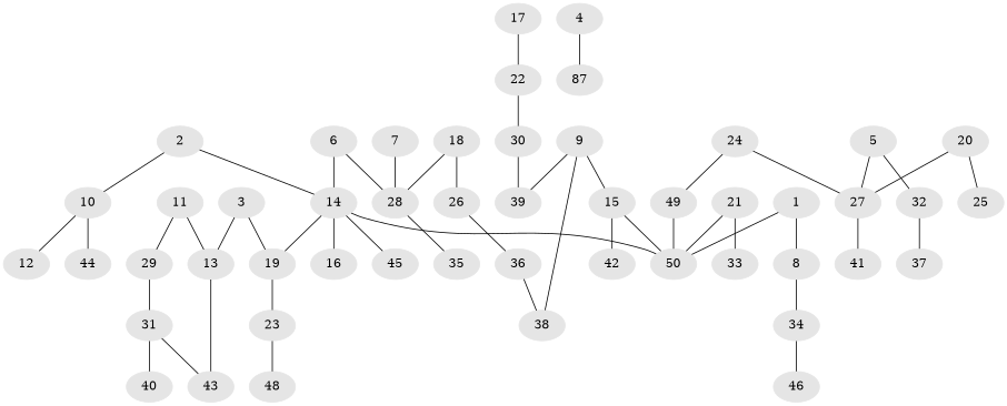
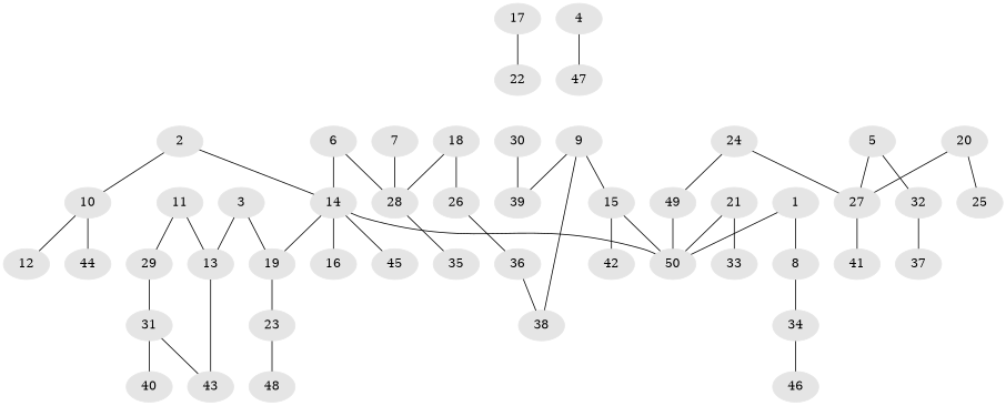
  graph {
    node [color=gray90 style=filled]
    edge [weight=1.0]
    1
    8
    50
    34
    2
    10
    14
    12
    44
    19
    16
    45
    3
    13
    4
-   47 [label=87]
+   47
    43
    23
    5
    27
    32
    41
    37
    6
    28
    35
    7
    11
    29
    46
    9
    15
    38
    39
    42
    31
    17
    22
    21
    33
    30
    18
    26
    36
    48
    20
    25
    24
    49
    40
    1 -- 8
    1 -- 50
    8 -- 34
    34 -- 46
    2 -- 10
    2 -- 14
    10 -- 12
    10 -- 44
    14 -- 50
    14 -- 19
    14 -- 16
    14 -- 45
    19 -- 23
    3 -- 19
    3 -- 13
    13 -- 43
    4 -- 47
    23 -- 48
    5 -- 27
    5 -- 32
    27 -- 41
    32 -- 37
    6 -- 14
    6 -- 28
    28 -- 35
    7 -- 28
    11 -- 13
    11 -- 29
    29 -- 31
    9 -- 15
    9 -- 38
    9 -- 39
    15 -- 50
    15 -- 42
    31 -- 43
    31 -- 40
    17 -- 22
-   22 -- 30
    21 -- 50
    21 -- 33
    30 -- 39
    18 -- 28
    18 -- 26
    26 -- 36
    36 -- 38
    20 -- 27
    20 -- 25
    24 -- 27
    24 -- 49
    49 -- 50
  }
